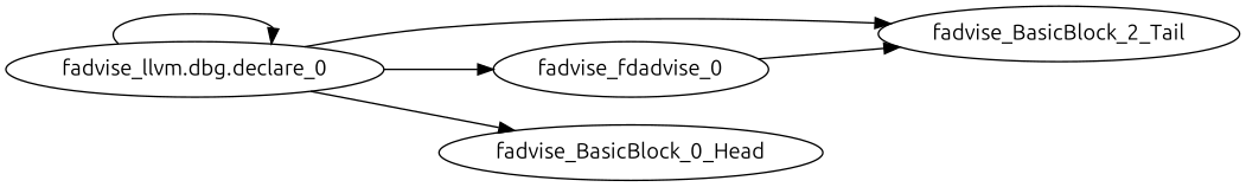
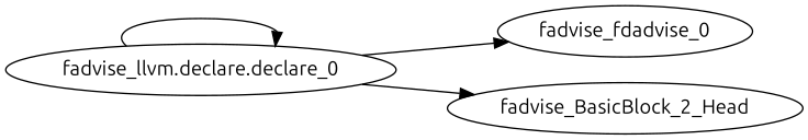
  digraph {
    fontname=Ubuntu
    rankdir=LR
    node [fontname=Ubuntu]
    edge [fontname=Ubuntu]
-   "fadvise_llvm.dbg.declare_0"
-   fadvise_BasicBlock_2_Tail
+   "fadvise_llvm.dbg.declare_0" [label="fadvise_llvm.declare.declare_0"]
    n3 [label=fadvise_fdadvise_0]
-   fadvise_BasicBlock_0_Head
+   fadvise_BasicBlock_0_Head [label=fadvise_BasicBlock_2_Head]
    "fadvise_llvm.dbg.declare_0" -> "fadvise_llvm.dbg.declare_0"
-   "fadvise_llvm.dbg.declare_0" -> fadvise_BasicBlock_2_Tail
    "fadvise_llvm.dbg.declare_0" -> n3
    "fadvise_llvm.dbg.declare_0" -> fadvise_BasicBlock_0_Head
-   n3 -> fadvise_BasicBlock_2_Tail
  }
